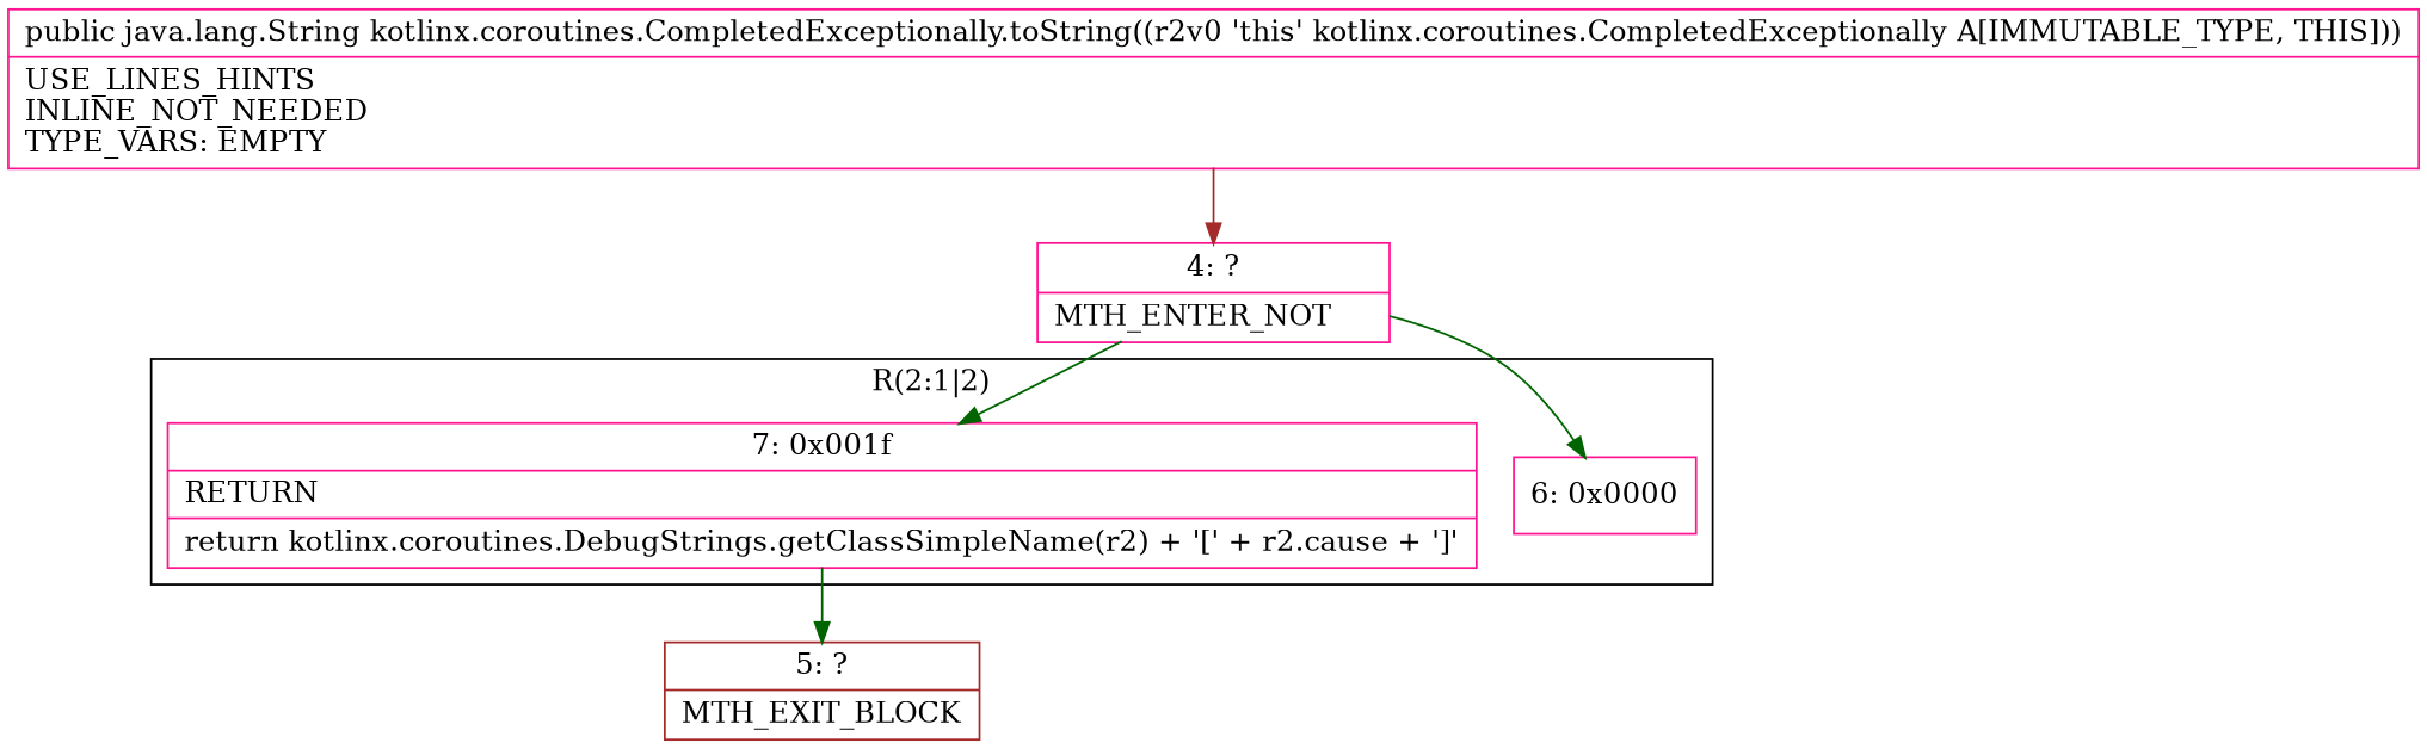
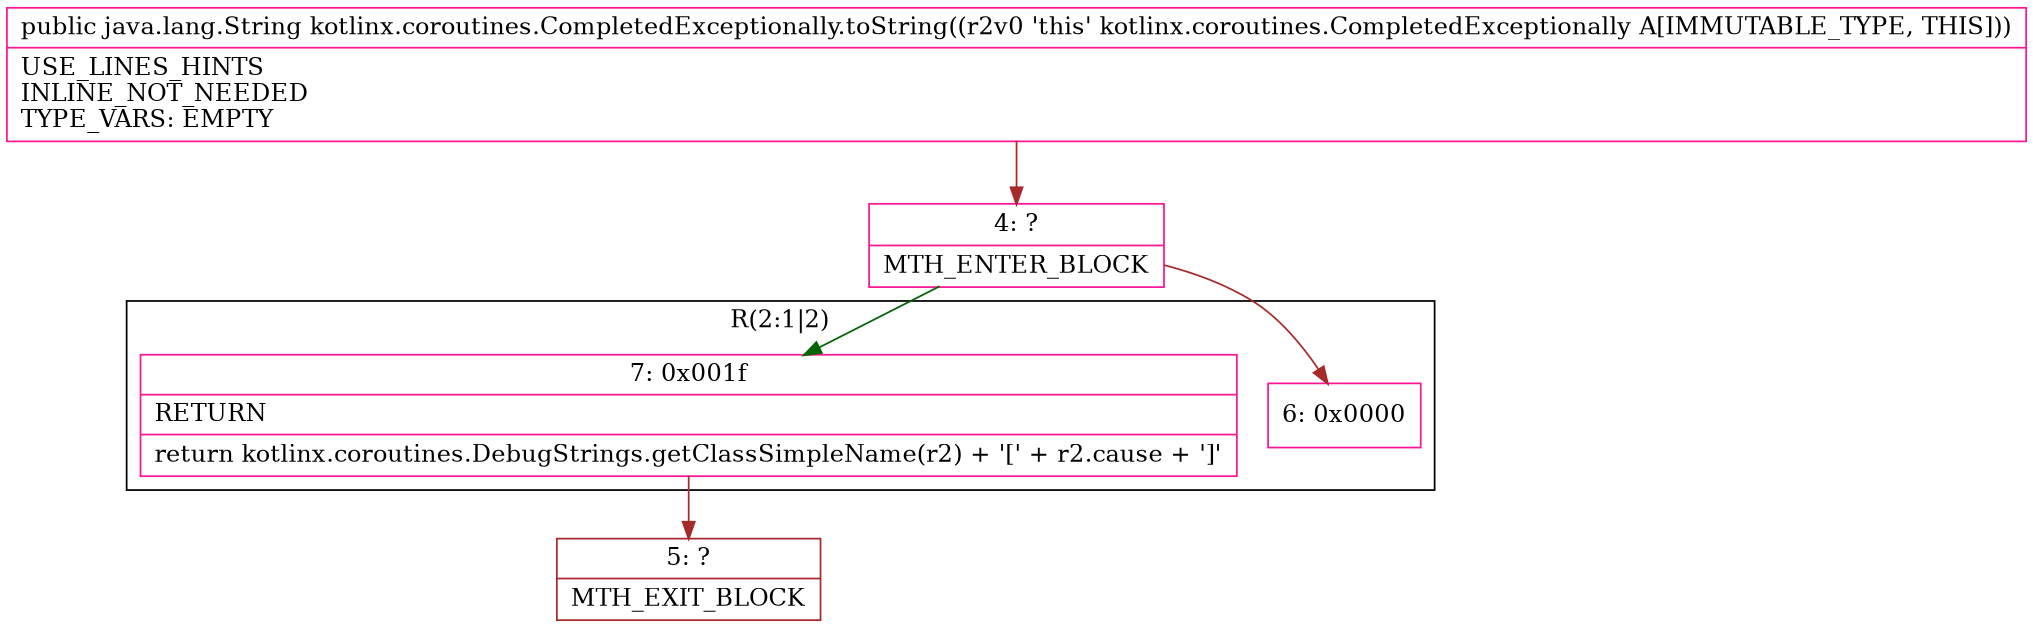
  digraph {
    node [color=deeppink shape=record]
    edge [color=darkgreen]
    n1 [label="{6\:\ 0x0000}"]
    n2 [label="{7\:\ 0x001f|RETURN\l|return kotlinx.coroutines.DebugStrings.getClassSimpleName(r2) + '[' + r2.cause + ']'\l}"]
    n3 [color=brown label="{5\:\ ?|MTH_EXIT_BLOCK\l}"]
-   n4 [label="{4\:\ ?|MTH_ENTER_NOT\l}"]
+   n4 [label="{4\:\ ?|MTH_ENTER_BLOCK\l}"]
    n5 [label="{public java.lang.String kotlinx.coroutines.CompletedExceptionally.toString((r2v0 'this' kotlinx.coroutines.CompletedExceptionally A[IMMUTABLE_TYPE, THIS]))  | USE_LINES_HINTS\lINLINE_NOT_NEEDED\lTYPE_VARS: EMPTY\l}"]
    subgraph cluster_1 {
      label="R(2:1|2)"
      n1
      n2
    }
-   n2 -> n3
-   n4 -> n1
+   n2 -> n3 [color=brown]
+   n4 -> n1 [color=brown]
    n4 -> n2
    n5 -> n4 [color=brown]
  }
